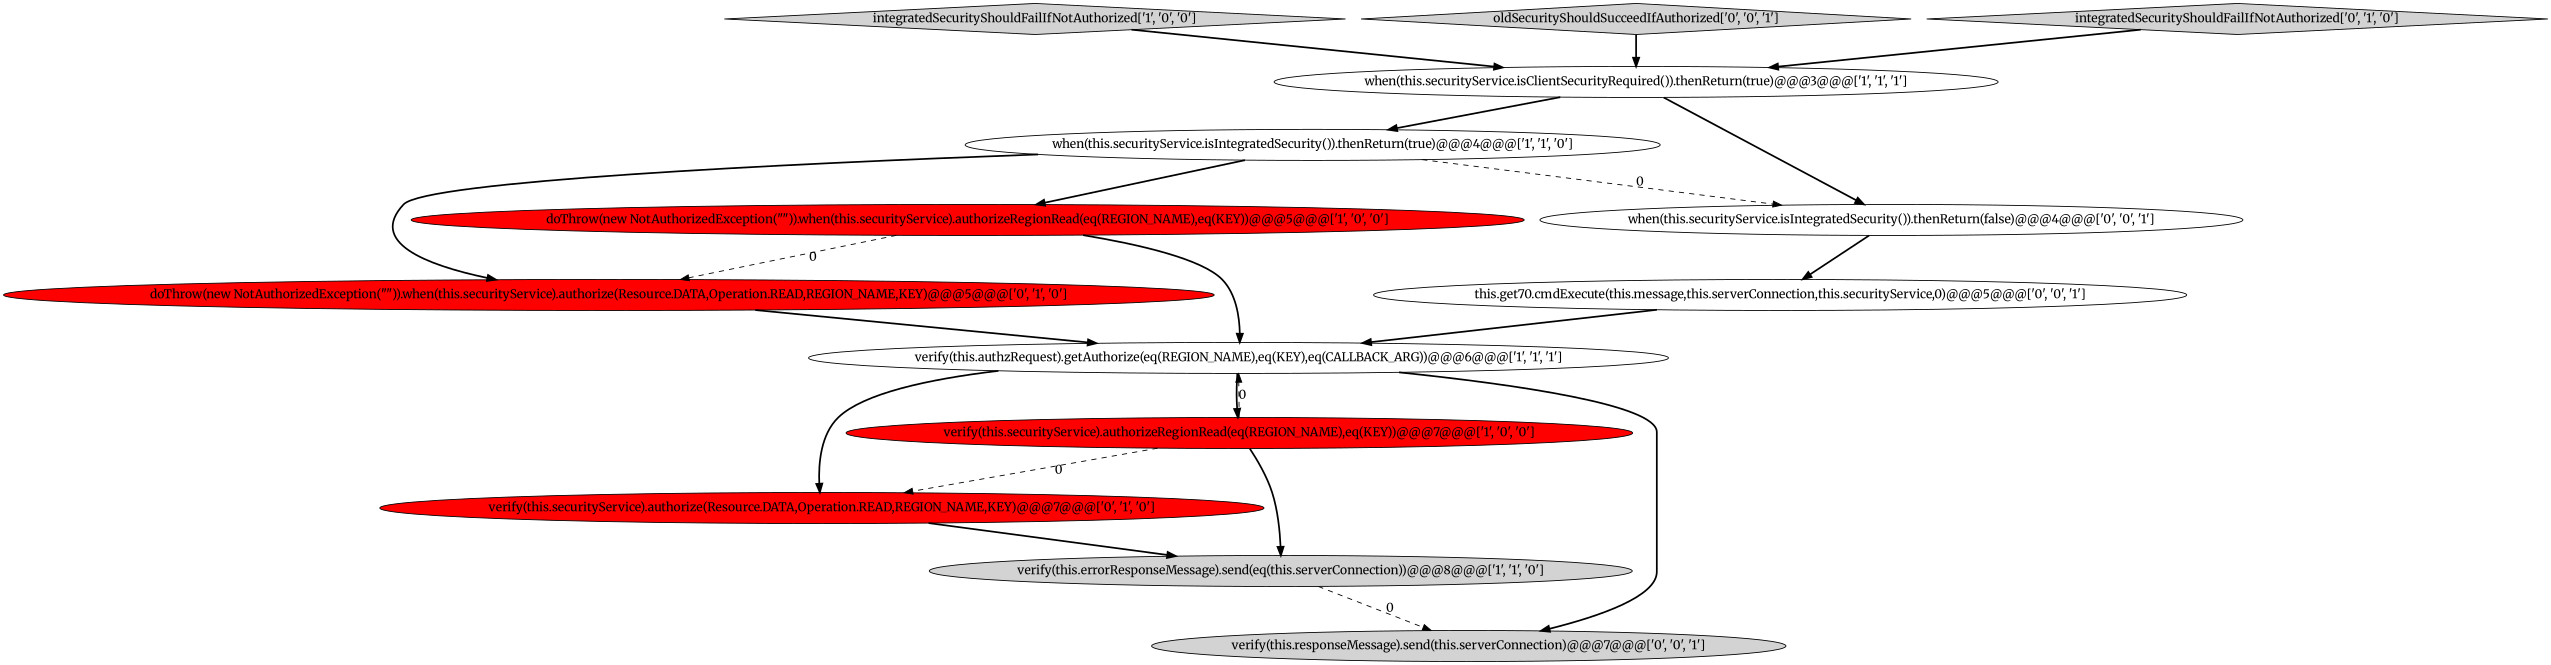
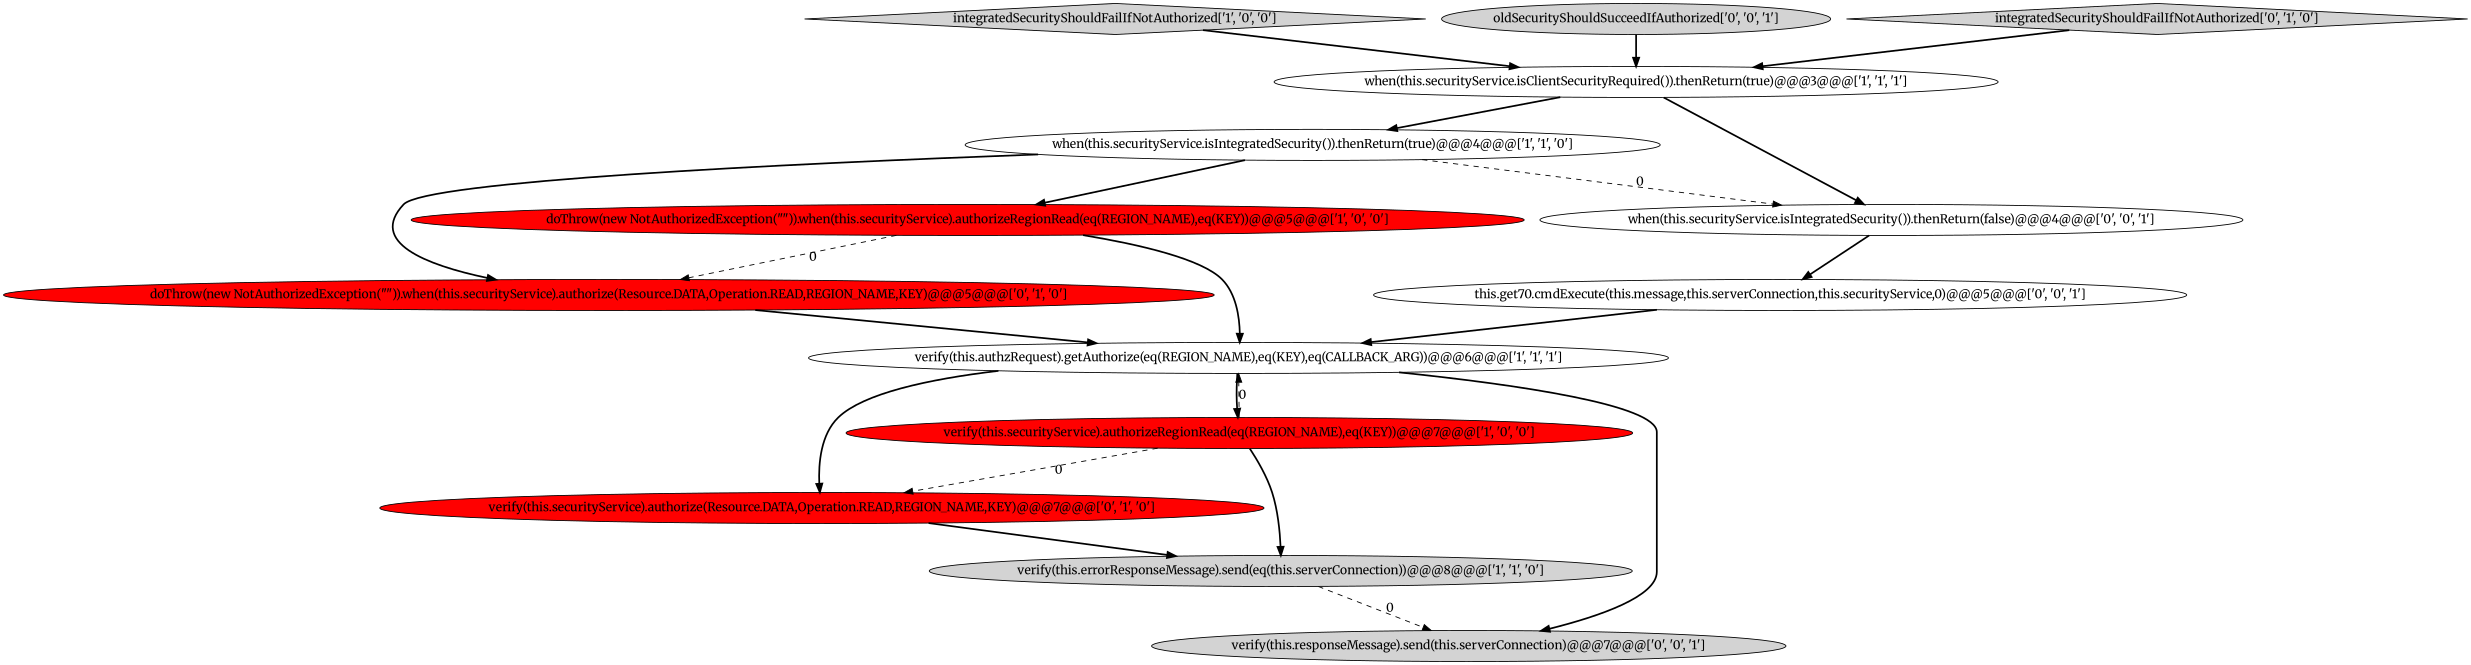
  digraph {
    fontname=Merriweather
    node [fillcolor=white shape=ellipse style=filled fontname=Merriweather]
    edge [style=bold fontname=Merriweather]
    n1 [label="when(this.securityService.isIntegratedSecurity()).thenReturn(true)@@@4@@@['1', '1', '0']"]
    n2 [fillcolor=red label="doThrow(new NotAuthorizedException(\"\")).when(this.securityService).authorizeRegionRead(eq(REGION_NAME),eq(KEY))@@@5@@@['1', '0', '0']"]
    n3 [label="when(this.securityService.isIntegratedSecurity()).thenReturn(false)@@@4@@@['0', '0', '1']"]
    n4 [fillcolor=red label="doThrow(new NotAuthorizedException(\"\")).when(this.securityService).authorize(Resource.DATA,Operation.READ,REGION_NAME,KEY)@@@5@@@['0', '1', '0']"]
    n5 [fillcolor=red label="verify(this.securityService).authorizeRegionRead(eq(REGION_NAME),eq(KEY))@@@7@@@['1', '0', '0']"]
    n6 [label="verify(this.authzRequest).getAuthorize(eq(REGION_NAME),eq(KEY),eq(CALLBACK_ARG))@@@6@@@['1', '1', '1']"]
    n7 [fillcolor=red label="verify(this.securityService).authorize(Resource.DATA,Operation.READ,REGION_NAME,KEY)@@@7@@@['0', '1', '0']"]
    n8 [fillcolor=lightgray label="verify(this.errorResponseMessage).send(eq(this.serverConnection))@@@8@@@['1', '1', '0']"]
    n9 [label="this.get70.cmdExecute(this.message,this.serverConnection,this.securityService,0)@@@5@@@['0', '0', '1']"]
    n10 [fillcolor=lightgray label="integratedSecurityShouldFailIfNotAuthorized['1', '0', '0']" shape=diamond]
    n11 [label="when(this.securityService.isClientSecurityRequired()).thenReturn(true)@@@3@@@['1', '1', '1']"]
    n12 [fillcolor=lightgray label="verify(this.responseMessage).send(this.serverConnection)@@@7@@@['0', '0', '1']"]
-   n13 [fillcolor=lightgray label="oldSecurityShouldSucceedIfAuthorized['0', '0', '1']" shape=diamond]
+   n13 [fillcolor=lightgray label="oldSecurityShouldSucceedIfAuthorized['0', '0', '1']"]
    n14 [fillcolor=lightgray label="integratedSecurityShouldFailIfNotAuthorized['0', '1', '0']" shape=diamond]
    n1 -> n2
    n1 -> n3 [label=0 style=dashed]
    n1 -> n4
    n2 -> n4 [label=0 style=dashed]
    n2 -> n6
    n3 -> n9
    n4 -> n6
    n5 -> n6 [label=0 style=dashed]
    n5 -> n7 [label=0 style=dashed]
    n5 -> n8
    n6 -> n5
    n6 -> n7
    n6 -> n12
    n7 -> n8
    n8 -> n12 [label=0 style=dashed]
    n9 -> n6
    n10 -> n11
    n11 -> n1
    n11 -> n3
    n13 -> n11
    n14 -> n11
  }
